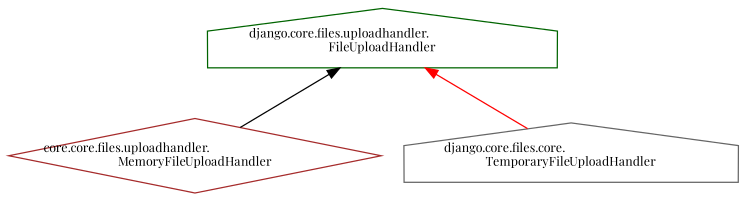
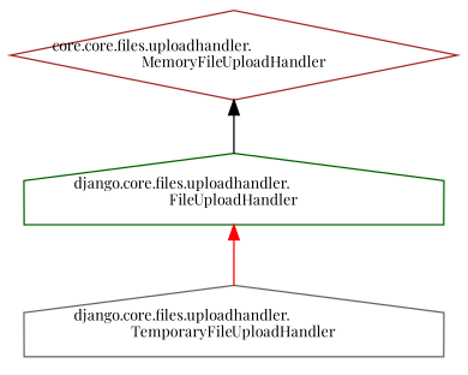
  digraph {
    fontname="Playfair Display"
    rankdir=TB
    node [fillcolor=white fontname="Playfair Display" fontsize=10 shape=house style=filled]
    edge [dir=back fontname="Playfair Display" fontsize=10 labelfontname=Helvetica labelfontsize=10 style=solid]
    n1 [color=darkgreen height=0.2 label="django.core.files.uploadhandler.\lFileUploadHandler" width=0.4]
    n2 [color=brown height=0.2 label="core.core.files.uploadhandler.\lMemoryFileUploadHandler" shape=diamond width=0.4]
-   n3 [color=gray40 height=0.2 label="django.core.files.core.\lTemporaryFileUploadHandler" width=0.4]
-   n1 -> n2 [color=black]
+   n3 [color=gray40 height=0.2 label="django.core.files.uploadhandler.\lTemporaryFileUploadHandler" width=0.4]
+   n2 -> n1 [color=black]
    n1 -> n3 [color=red]
  }
